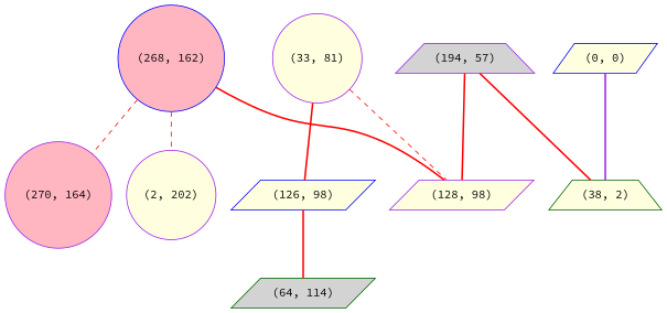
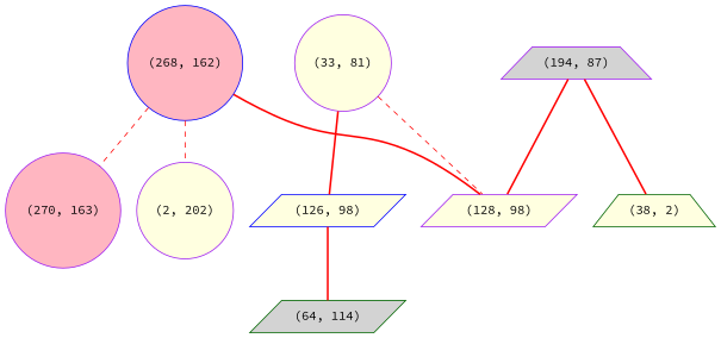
  graph {
    fontname="Source Code Pro"
    node [color=purple fillcolor=lightyellow fontname="Source Code Pro" shape=circle style=filled]
    edge [color=red fontname="Source Code Pro" style=bold weight=1]
    "(268, 162)" [color=blue fillcolor=lightpink]
    "(2, 202)"
-   "(270, 163)" [fillcolor=lightpink label="(270, 164)"]
+   "(270, 163)" [fillcolor=lightpink]
    "(128, 98)" [shape=parallelogram]
-   "(0, 0)" [color=blue shape=parallelogram]
    "(38, 2)" [color=darkgreen shape=trapezium]
    "(33, 81)"
    "(126, 98)" [color=blue shape=parallelogram]
    "(64, 114)" [color=darkgreen fillcolor=lightgrey shape=parallelogram]
-   "(194, 87)" [fillcolor=lightgrey shape=trapezium label="(194, 57)"]
+   "(194, 87)" [fillcolor=lightgrey shape=trapezium]
    "(268, 162)" -- "(2, 202)" [style=dashed]
    "(268, 162)" -- "(270, 163)" [style=dashed]
    "(268, 162)" -- "(128, 98)"
-   "(0, 0)" -- "(38, 2)" [color=purple weight=4]
    "(33, 81)" -- "(128, 98)" [style=dashed]
    "(33, 81)" -- "(126, 98)"
    "(126, 98)" -- "(64, 114)"
    "(194, 87)" -- "(128, 98)"
    "(194, 87)" -- "(38, 2)"
  }
